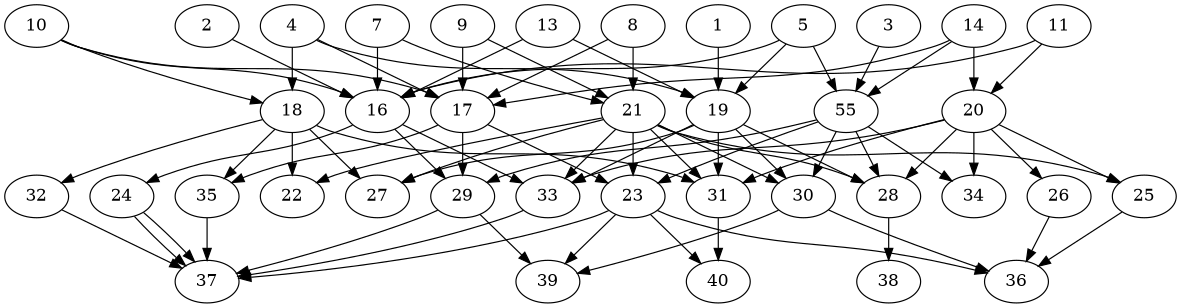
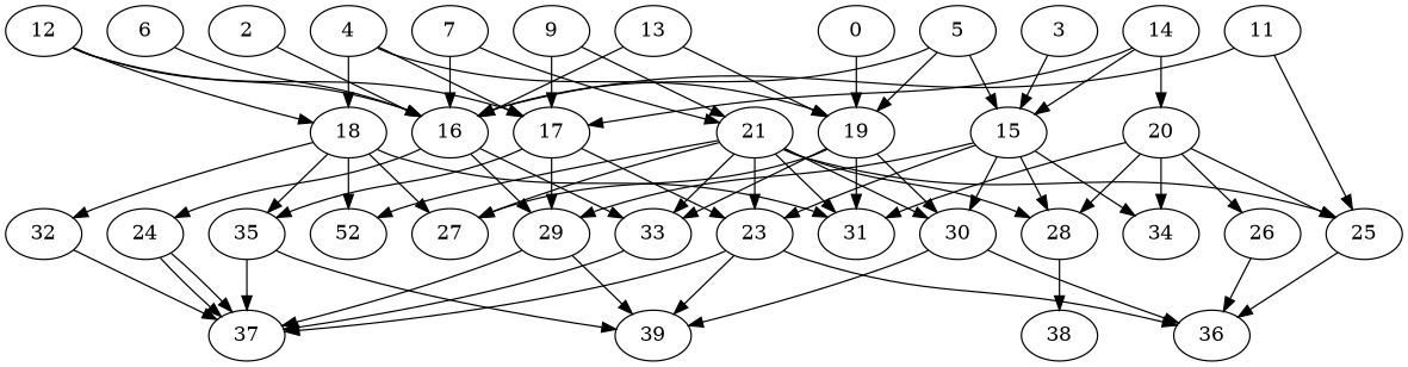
  digraph {
    node [alpha=0.02]
-   1 [alpha=0.13 expect_size=34448384]
+   1 [alpha=0.13 expect_size=34448384 label=0]
    19 [expect_size=14006272]
    28 [alpha=0.20 expect_size=15392768]
    30 [alpha=0.00 expect_size=24871936]
    33 [expect_size=10425344]
    27 [alpha=0.18 expect_size=14120960]
    31 [alpha=0.20 expect_size=35808256]
    38 [alpha=0.15 expect_size=42288128]
    36 [alpha=0.00 expect_size=25462784]
    39 [alpha=0.12 expect_size=42036224]
    37 [alpha=0.01 expect_size=47873024]
-   40 [alpha=0.07 expect_size=50022400]
    2 [alpha=0.13 expect_size=42121216]
    16 [alpha=0.01 expect_size=39020544]
    29 [alpha=0.03 expect_size=19599360]
    24 [alpha=0.14 expect_size=20107264]
    3 [alpha=0.12 expect_size=45414400]
-   15 [alpha=0.07 expect_size=28100608 label=55]
+   15 [alpha=0.07 expect_size=28100608]
    23 [alpha=0.17 expect_size=16401408]
    34 [alpha=0.11 expect_size=51156992]
    4 [alpha=0.08 expect_size=26099712]
    17 [alpha=0.01 expect_size=24946688]
    18 [expect_size=36703232]
    35 [alpha=0.08 expect_size=35922944]
-   22 [alpha=0.10 expect_size=15821824]
+   22 [alpha=0.10 expect_size=15821824 label=52]
    32 [alpha=0.16 expect_size=34428928]
    5 [alpha=0.05 expect_size=18796544]
+   6 [alpha=0.14 expect_size=33338368]
    7 [alpha=0.05 expect_size=38749184]
    21 [alpha=0.19 expect_size=11993088]
    25 [alpha=0.16 expect_size=44259328]
-   8 [alpha=0.10 expect_size=38568960]
    9 [alpha=0.14 expect_size=8147968]
    11 [expect_size=12753920]
    20 [alpha=0.05 expect_size=46274560]
    26 [alpha=0.09 expect_size=12794880]
-   12 [alpha=0.00 expect_size=44280832 label=10]
+   12 [alpha=0.00 expect_size=44280832]
    13 [expect_size=28540928]
    14 [alpha=0.10 expect_size=9541632]
    1 -> 19
-   19 -> 28
    19 -> 30
    19 -> 33
    19 -> 27
    19 -> 31
    28 -> 38
    30 -> 36
    30 -> 39
    33 -> 37
-   31 -> 40
    2 -> 16
    16 -> 33
    16 -> 29
    16 -> 24
    29 -> 39
    29 -> 37
    24 -> 37
    24 -> 37
    3 -> 15
    15 -> 28
    15 -> 30
    15 -> 29
    15 -> 23
    15 -> 34
    23 -> 36
    23 -> 39
    23 -> 37
-   23 -> 40
    4 -> 19
    4 -> 17
    4 -> 18
    17 -> 29
    17 -> 23
    17 -> 35
    18 -> 27
    18 -> 31
    18 -> 35
    18 -> 22
    18 -> 32
+   35 -> 39
    35 -> 37
    32 -> 37
    5 -> 19
    5 -> 16
    5 -> 15
+   6 -> 16
    7 -> 16
    7 -> 21
    21 -> 28
    21 -> 30
    21 -> 33
    21 -> 27
    21 -> 31
    21 -> 23
    21 -> 22
    21 -> 25
    25 -> 36
-   8 -> 17
-   8 -> 21
    9 -> 17
    9 -> 21
    11 -> 16
-   11 -> 20
+   11 -> 25
    20 -> 28
-   20 -> 33
    20 -> 31
    20 -> 34
    20 -> 25
    20 -> 26
    26 -> 36
    12 -> 16
    12 -> 17
    12 -> 18
    13 -> 19
    13 -> 16
    14 -> 15
    14 -> 17
    14 -> 20
  }
